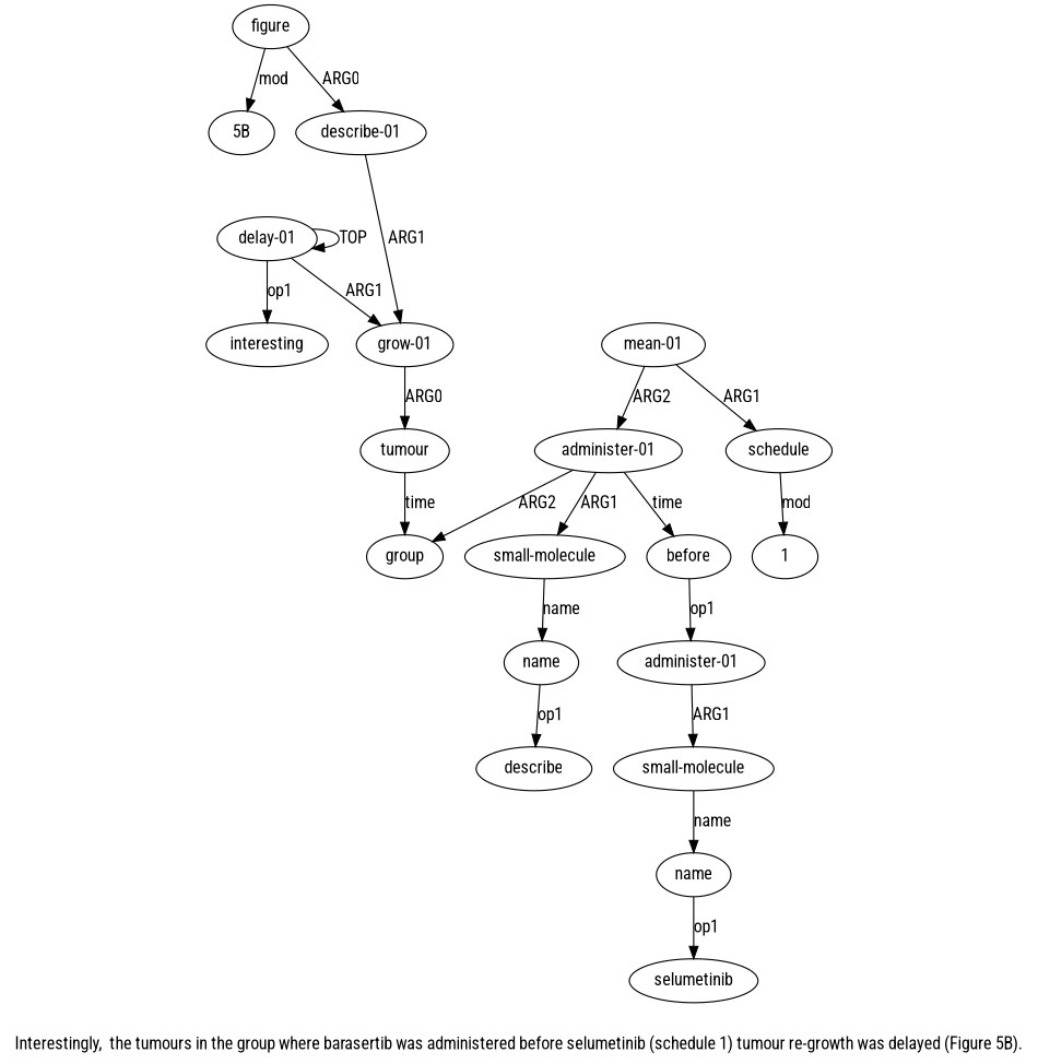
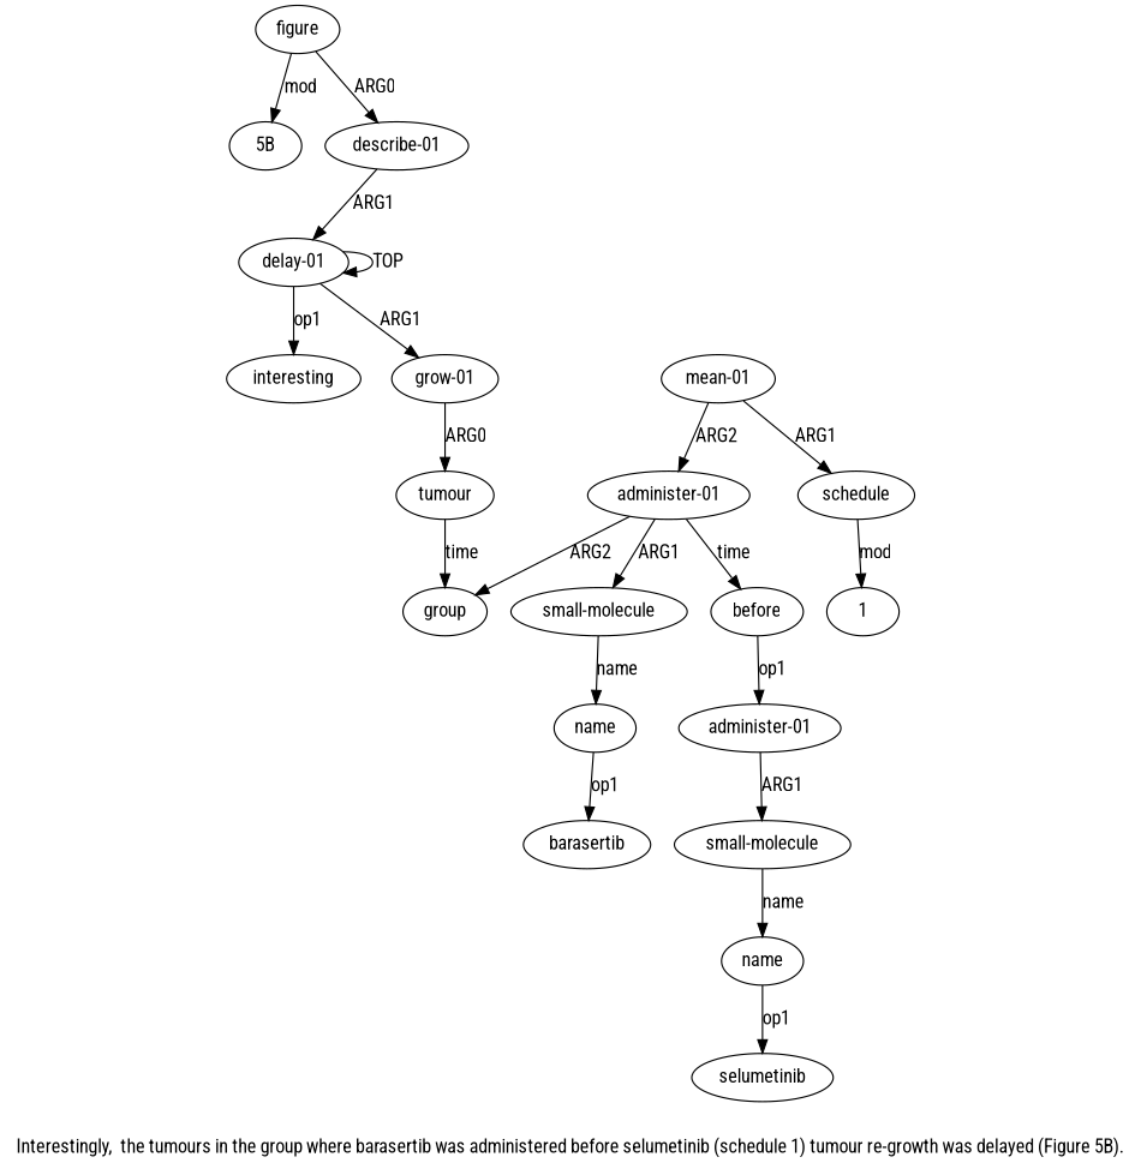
  digraph {
    fontname="Roboto Condensed"
    label="Interestingly,  the tumours in the group where barasertib was administered before selumetinib (schedule 1) tumour re-growth was delayed (Figure 5B)."
    node [color=black fontname="Roboto Condensed" gold_ind=-1 gold_label="administer-01" test_ind=-1 test_label="administer-01"]
    edge [color=black fontname="Roboto Condensed" gold_label=ARG1 test_label=ARG1]
    n1 [gold_ind=15 gold_label=figure label=figure test_ind=15 test_label=figure]
    n2 [gold_label="5B" label="5B" test_label="5B"]
    n3 [gold_ind=14 gold_label="describe-01" label="describe-01" test_ind=14 test_label="describe-01"]
    n4 [gold_ind=0 gold_label="delay-01" label="delay-01" test_ind=0 test_label="delay-01"]
    n5 [gold_ind=13 gold_label=interesting label=interesting test_ind=13 test_label=interesting]
    n6 [gold_ind=1 gold_label="grow-01" label="grow-01" test_ind=1 test_label="grow-01"]
    n7 [gold_ind=2 gold_label=tumour label=tumour test_ind=2 test_label=tumour]
    n8 [gold_ind=11 gold_label="mean-01" label="mean-01" test_ind=11 test_label="mean-01"]
    n9 [gold_ind=12 gold_label=schedule label=schedule test_ind=12 test_label=schedule]
    n10 [gold_ind=4 label="administer-01" test_ind=4]
    n11 [gold_label=1 label=1 test_label=1]
    n12 [gold_ind=3 gold_label=group label=group test_ind=3 test_label=group]
    n13 [gold_ind=5 gold_label="small-molecule" label="small-molecule" test_ind=5 test_label="small-molecule"]
    n14 [gold_ind=7 gold_label=before label=before test_ind=7 test_label=before]
    n15 [gold_ind=6 gold_label=name label=name test_ind=6 test_label=name]
    n16 [gold_ind=8 label="administer-01" test_ind=8]
    n17 [gold_ind=10 gold_label=name label=name test_ind=10 test_label=name]
    n18 [gold_label=selumetinib label=selumetinib test_label=selumetinib]
-   n19 [gold_label=barasertib label=describe test_label=barasertib]
+   n19 [gold_label=barasertib label=barasertib test_label=barasertib]
    n20 [gold_ind=9 gold_label="small-molecule" label="small-molecule" test_ind=9 test_label="small-molecule"]
    n1 -> n2 [gold_label=mod label=mod test_label=mod]
    n1 -> n3 [gold_label=ARG0 label=ARG0 test_label=ARG0]
-   n3 -> n6 [label=ARG1]
+   n3 -> n4 [label=ARG1]
    n4 -> n4 [gold_label=TOP label=TOP test_label=TOP]
    n4 -> n5 [gold_label=mod label=op1 test_label=mod]
    n4 -> n6 [label=ARG1]
    n6 -> n7 [label=ARG0]
    n7 -> n12 [gold_label=source label=time test_label=source]
    n8 -> n9 [label=ARG1]
    n8 -> n10 [gold_label=ARG2 label=ARG2 test_label=ARG2]
    n9 -> n11 [gold_label=mod label=mod test_label=mod]
    n10 -> n12 [gold_label=ARG2 label=ARG2 test_label=ARG2]
    n10 -> n13 [label=ARG1]
    n10 -> n14 [gold_label=time label=time test_label=time]
    n13 -> n15 [gold_label=name label=name test_label=name]
    n14 -> n16 [gold_label=op1 label=op1 test_label=op1]
    n15 -> n19 [gold_label=op1 label=op1 test_label=op1]
    n16 -> n20 [label=ARG1]
    n17 -> n18 [gold_label=op1 label=op1 test_label=op1]
    n20 -> n17 [gold_label=name label=name test_label=name]
  }
